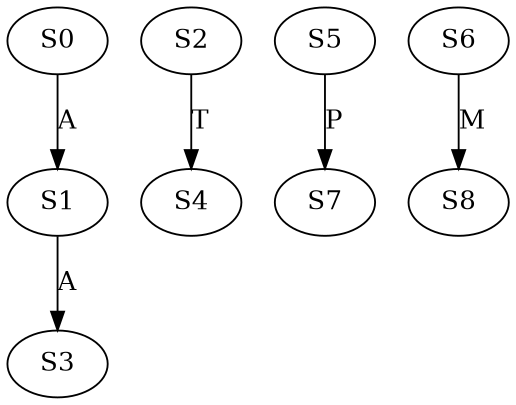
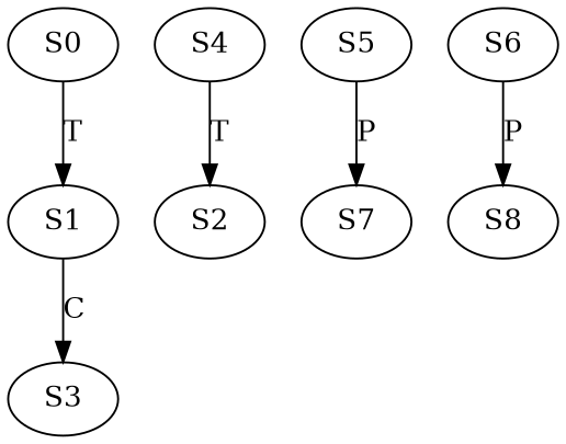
  strict digraph {
    S0
    S1
    S3
    S2
    S4
    S5
    S7
    S6
    S8
-   S0 -> S1 [label=A]
-   S1 -> S3 [label=A]
-   S2 -> S4 [label=T]
+   S0 -> S1 [label=T]
+   S1 -> S3 [label=C]
+   S4 -> S2 [label=T]
    S5 -> S7 [label=P]
-   S6 -> S8 [label=M]
+   S6 -> S8 [label=P]
  }
